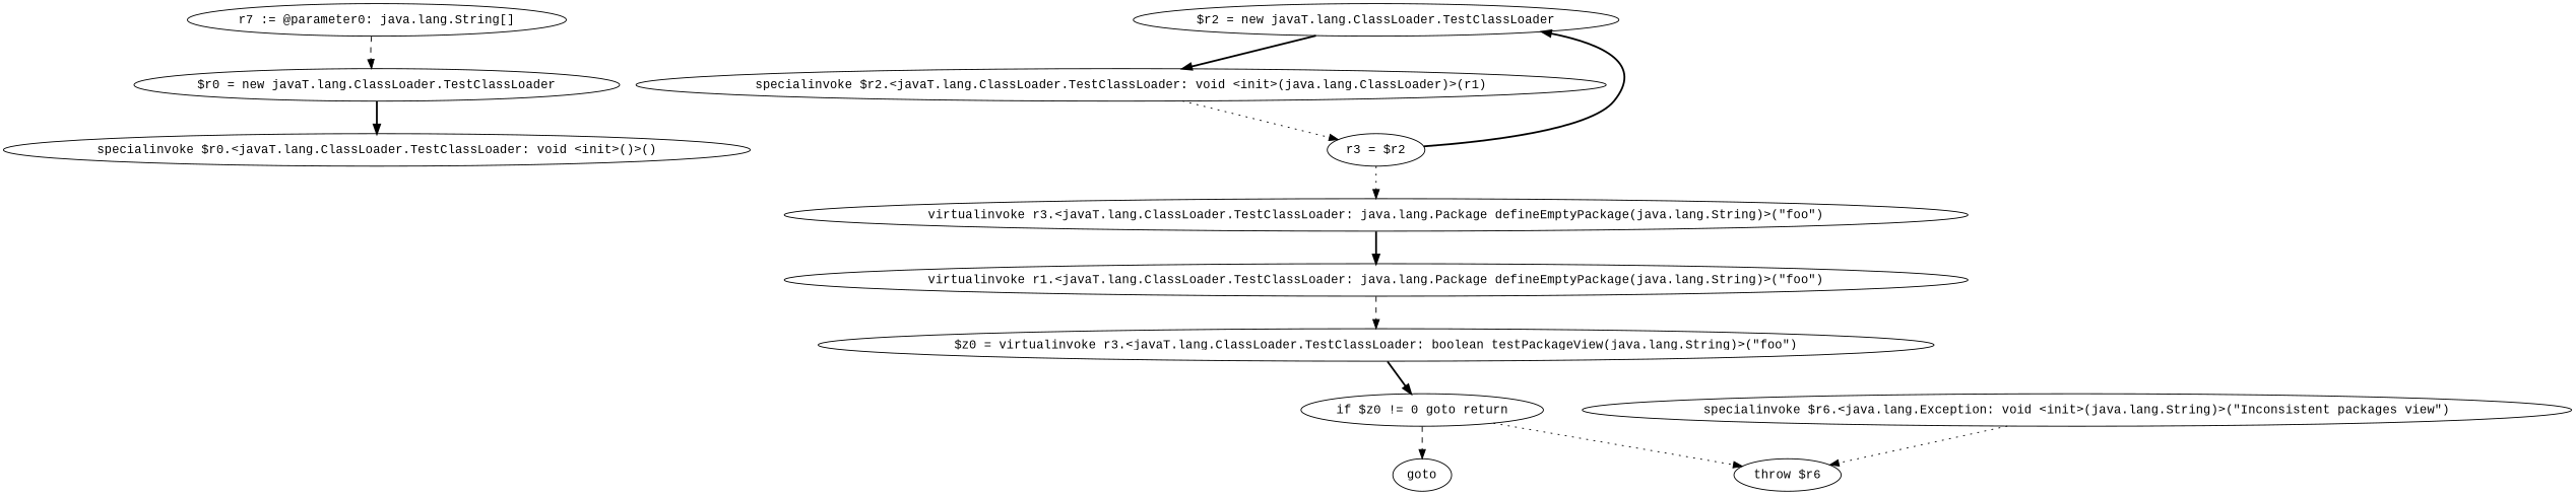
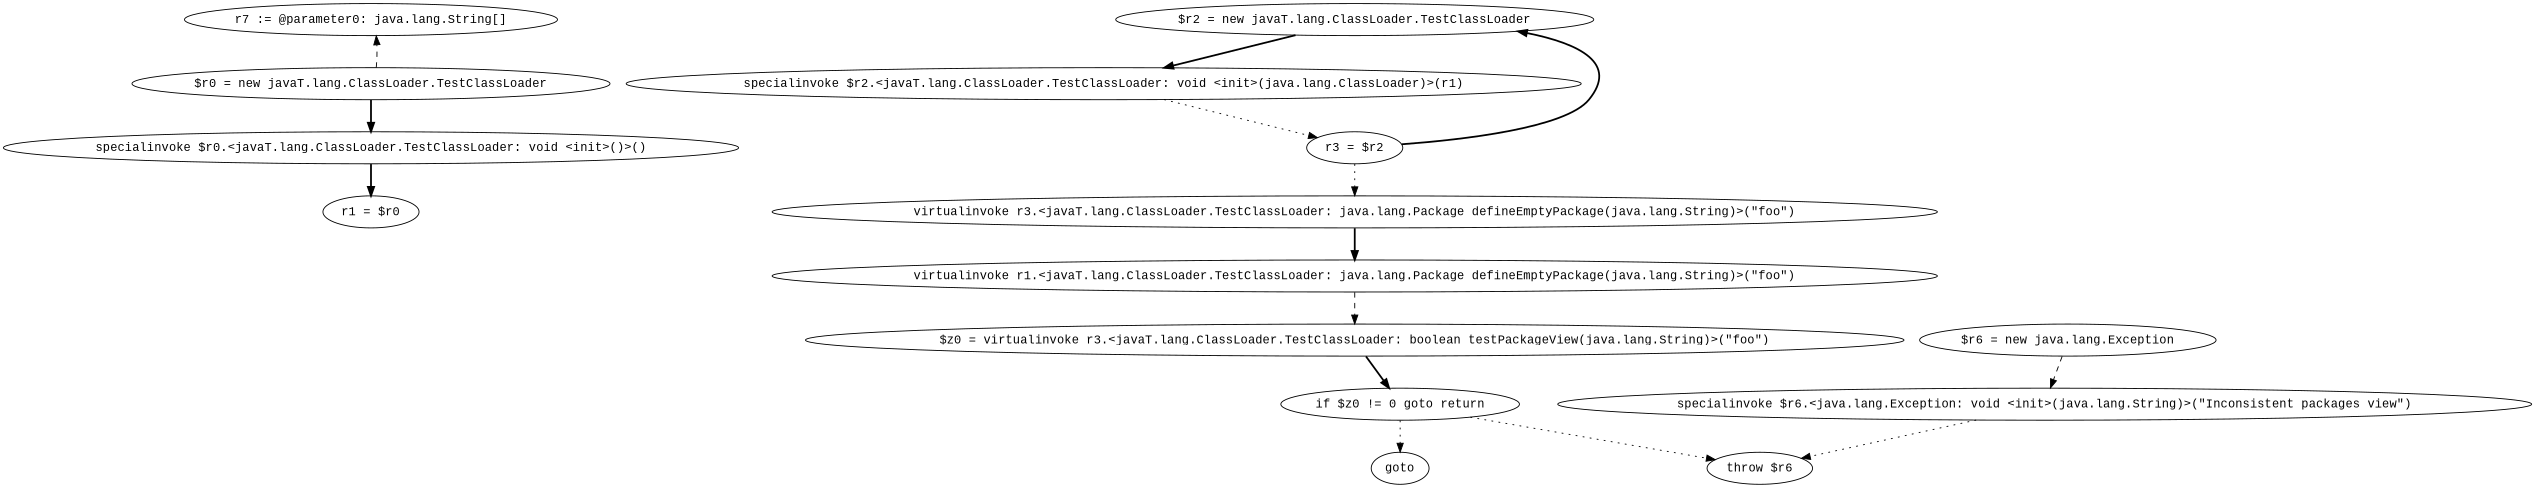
  digraph {
    fontname="Liberation Mono"
    node [fontname="Liberation Mono"]
    edge [fontname="Liberation Mono" style=bold]
    "r7 := @parameter0: java.lang.String[]"
    "$r0 = new javaT.lang.ClassLoader.TestClassLoader"
    "specialinvoke $r0.<javaT.lang.ClassLoader.TestClassLoader: void <init>()>()"
+   "r1 = $r0"
    "$r2 = new javaT.lang.ClassLoader.TestClassLoader"
    "specialinvoke $r2.<javaT.lang.ClassLoader.TestClassLoader: void <init>(java.lang.ClassLoader)>(r1)"
    "r3 = $r2"
    "virtualinvoke r3.<javaT.lang.ClassLoader.TestClassLoader: java.lang.Package defineEmptyPackage(java.lang.String)>(\"foo\")"
    "virtualinvoke r1.<javaT.lang.ClassLoader.TestClassLoader: java.lang.Package defineEmptyPackage(java.lang.String)>(\"foo\")"
    "$z0 = virtualinvoke r3.<javaT.lang.ClassLoader.TestClassLoader: boolean testPackageView(java.lang.String)>(\"foo\")"
    "if $z0 != 0 goto return"
    n12 [label=goto]
    "throw $r6"
+   "$r6 = new java.lang.Exception"
    "specialinvoke $r6.<java.lang.Exception: void <init>(java.lang.String)>(\"Inconsistent packages view\")"
-   "r7 := @parameter0: java.lang.String[]" -> "$r0 = new javaT.lang.ClassLoader.TestClassLoader" [style=dashed]
+   "$r0 = new javaT.lang.ClassLoader.TestClassLoader" -> "r7 := @parameter0: java.lang.String[]" [style=dashed]
    "$r0 = new javaT.lang.ClassLoader.TestClassLoader" -> "specialinvoke $r0.<javaT.lang.ClassLoader.TestClassLoader: void <init>()>()"
+   "specialinvoke $r0.<javaT.lang.ClassLoader.TestClassLoader: void <init>()>()" -> "r1 = $r0"
    "$r2 = new javaT.lang.ClassLoader.TestClassLoader" -> "specialinvoke $r2.<javaT.lang.ClassLoader.TestClassLoader: void <init>(java.lang.ClassLoader)>(r1)"
    "specialinvoke $r2.<javaT.lang.ClassLoader.TestClassLoader: void <init>(java.lang.ClassLoader)>(r1)" -> "r3 = $r2" [style=dotted]
    "r3 = $r2" -> "$r2 = new javaT.lang.ClassLoader.TestClassLoader"
    "r3 = $r2" -> "virtualinvoke r3.<javaT.lang.ClassLoader.TestClassLoader: java.lang.Package defineEmptyPackage(java.lang.String)>(\"foo\")" [style=dotted]
    "virtualinvoke r3.<javaT.lang.ClassLoader.TestClassLoader: java.lang.Package defineEmptyPackage(java.lang.String)>(\"foo\")" -> "virtualinvoke r1.<javaT.lang.ClassLoader.TestClassLoader: java.lang.Package defineEmptyPackage(java.lang.String)>(\"foo\")"
    "virtualinvoke r1.<javaT.lang.ClassLoader.TestClassLoader: java.lang.Package defineEmptyPackage(java.lang.String)>(\"foo\")" -> "$z0 = virtualinvoke r3.<javaT.lang.ClassLoader.TestClassLoader: boolean testPackageView(java.lang.String)>(\"foo\")" [style=dashed]
    "$z0 = virtualinvoke r3.<javaT.lang.ClassLoader.TestClassLoader: boolean testPackageView(java.lang.String)>(\"foo\")" -> "if $z0 != 0 goto return"
-   "if $z0 != 0 goto return" -> n12 [style=dashed]
+   "if $z0 != 0 goto return" -> n12 [style=dotted]
    "if $z0 != 0 goto return" -> "throw $r6" [style=dotted]
+   "$r6 = new java.lang.Exception" -> "specialinvoke $r6.<java.lang.Exception: void <init>(java.lang.String)>(\"Inconsistent packages view\")" [style=dashed]
    "specialinvoke $r6.<java.lang.Exception: void <init>(java.lang.String)>(\"Inconsistent packages view\")" -> "throw $r6" [style=dotted]
  }
